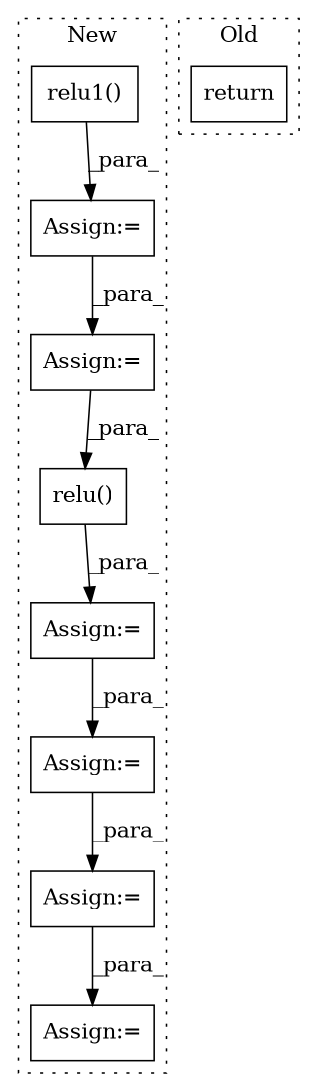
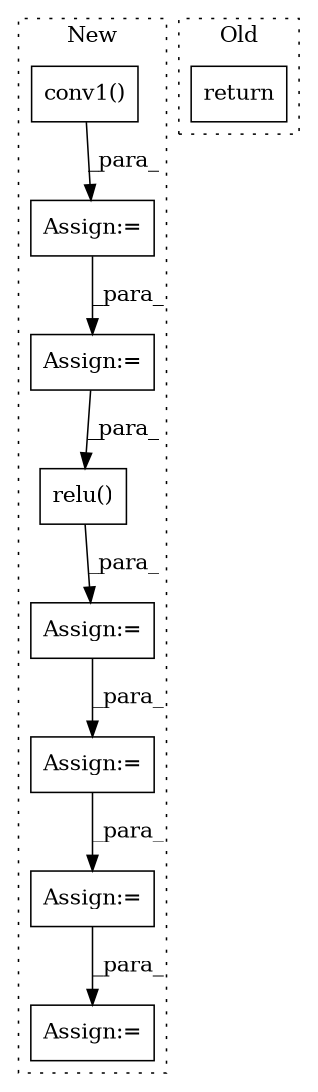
  digraph {
    node [a=68 l=3 shape=box]
-   n1 [a=75 l="11,1" label="relu1()" s="13076,13091"]
+   n1 [a=75 l="11,1" label="conv1()" s="13076,13091"]
    n2 [label="Assign:=" s=13073]
    n3 [label="Assign:=" s=13267]
    n4 [label="Assign:=" s=13166]
    n5 [label="Assign:=" s=13368]
    n6 [a=75 l="10,1" label="relu()" s="13138,13152"]
    n7 [label="Assign:=" s=13135]
    n8 [label="Assign:=" s=13105]
    n9 [a=93 l=7 label=return s=13063]
    subgraph cluster_1 {
      label=New
      style=dotted
      n1
      n2
      n3
      n4
      n5
      n6
      n7
      n8
    }
    subgraph cluster_2 {
      label=Old
      style=dotted
      n9
    }
    n1 -> n2 [label=_para_]
    n2 -> n8 [label=_para_]
    n3 -> n5 [label=_para_]
    n4 -> n3 [label=_para_]
    n6 -> n7 [label=_para_]
    n7 -> n4 [label=_para_]
    n8 -> n6 [label=_para_]
  }
